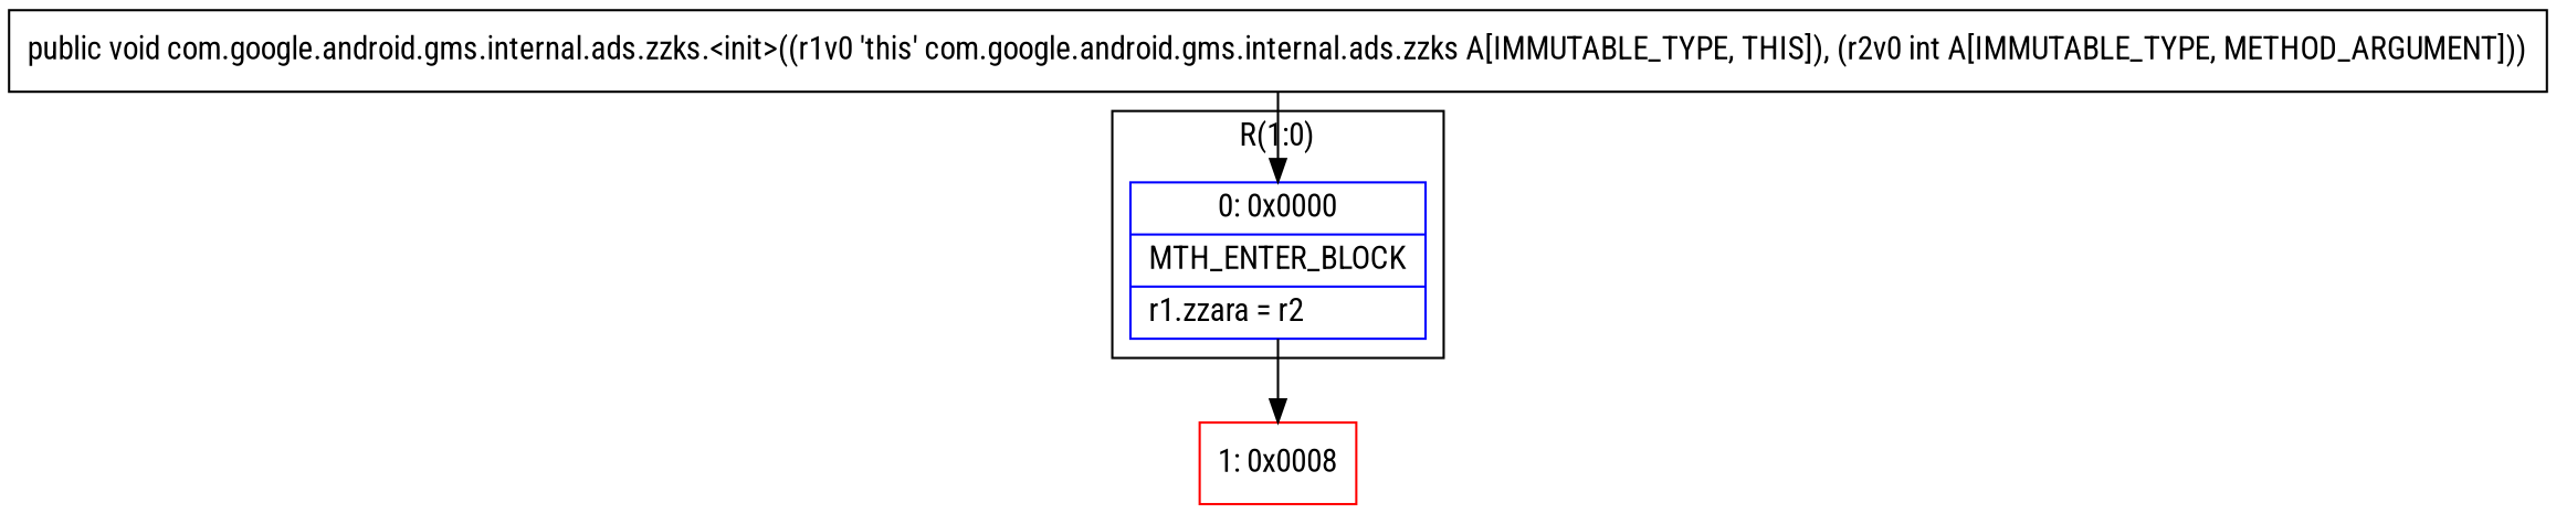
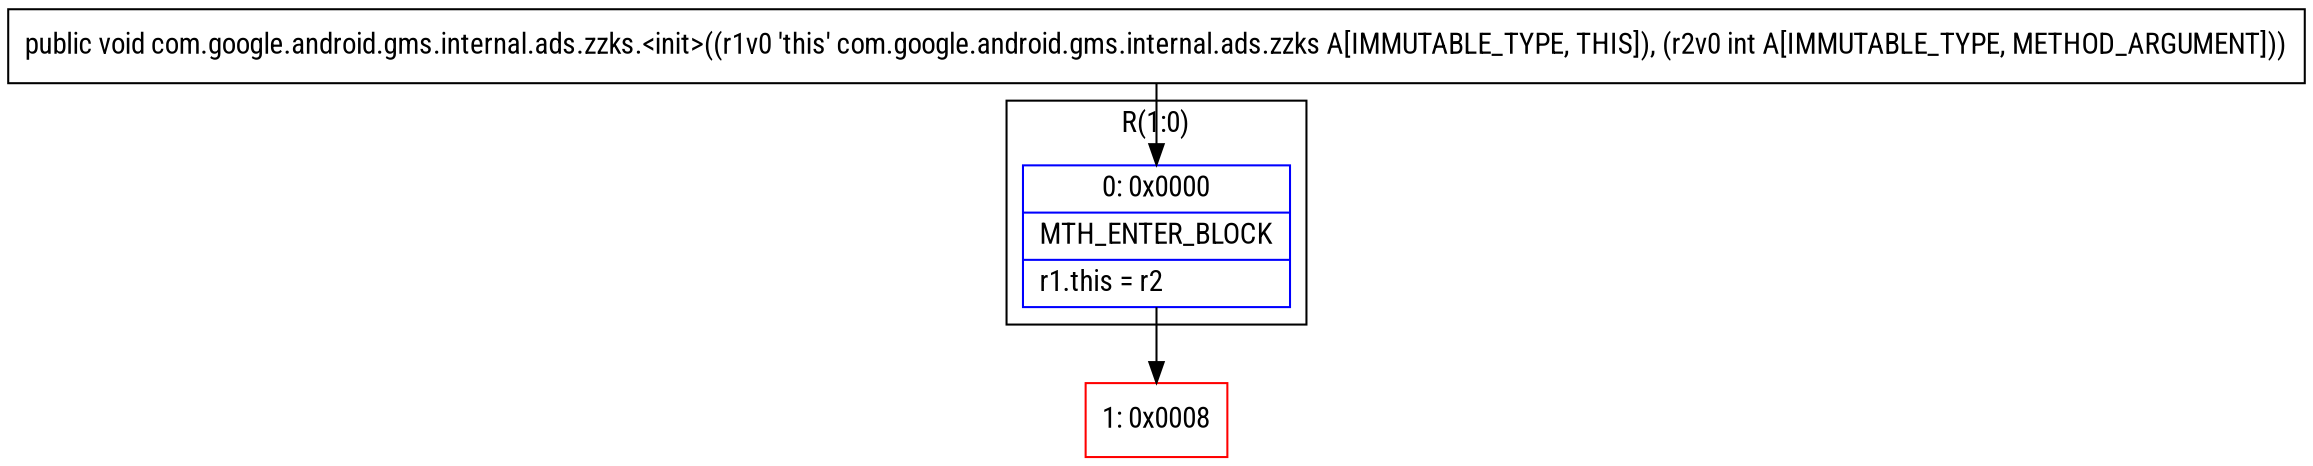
  digraph {
    fontname="Roboto Condensed"
    node [shape=record fontname="Roboto Condensed"]
    edge [fontname="Roboto Condensed"]
-   n1 [color=blue label="{0\:\ 0x0000|MTH_ENTER_BLOCK\l|r1.zzara = r2\l}"]
+   n1 [color=blue label="{0\:\ 0x0000|MTH_ENTER_BLOCK\l|r1.this = r2\l}"]
    n2 [color=red label="{1\:\ 0x0008}"]
    n3 [label="{public void com.google.android.gms.internal.ads.zzks.\<init\>((r1v0 'this' com.google.android.gms.internal.ads.zzks A[IMMUTABLE_TYPE, THIS]), (r2v0 int A[IMMUTABLE_TYPE, METHOD_ARGUMENT])) }"]
    subgraph cluster_1 {
      label="R(1:0)"
      n1
    }
    n1 -> n2
    n3 -> n1
  }
